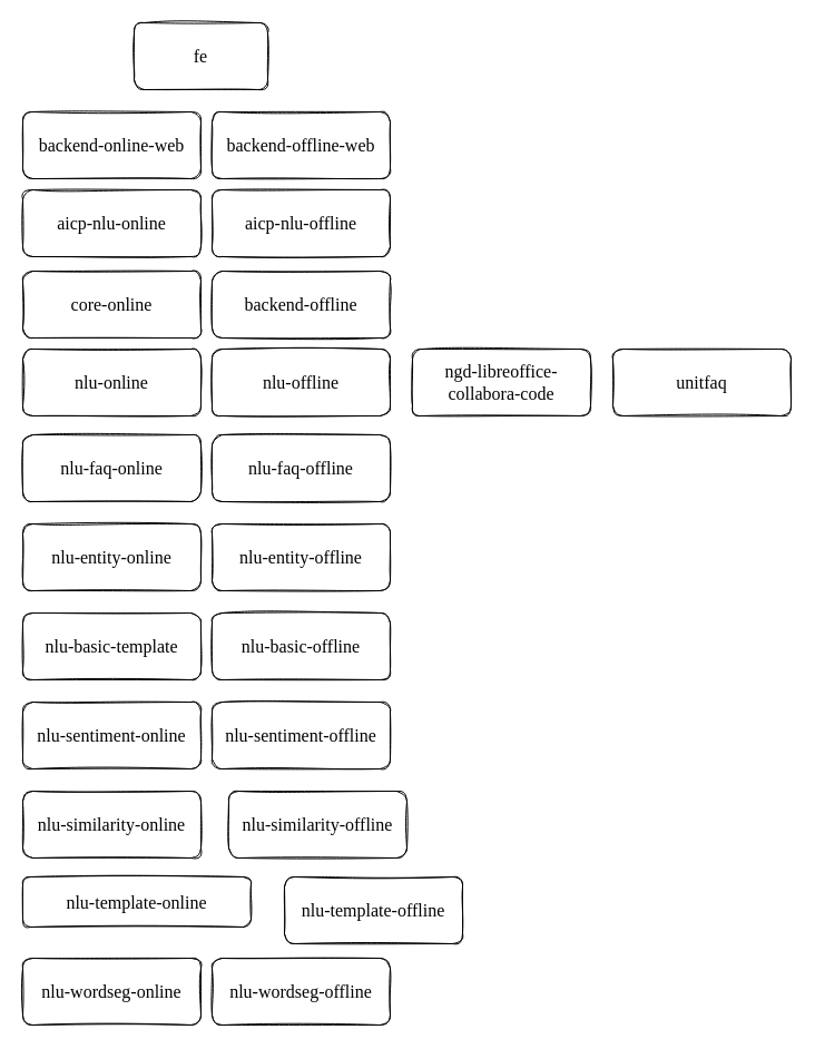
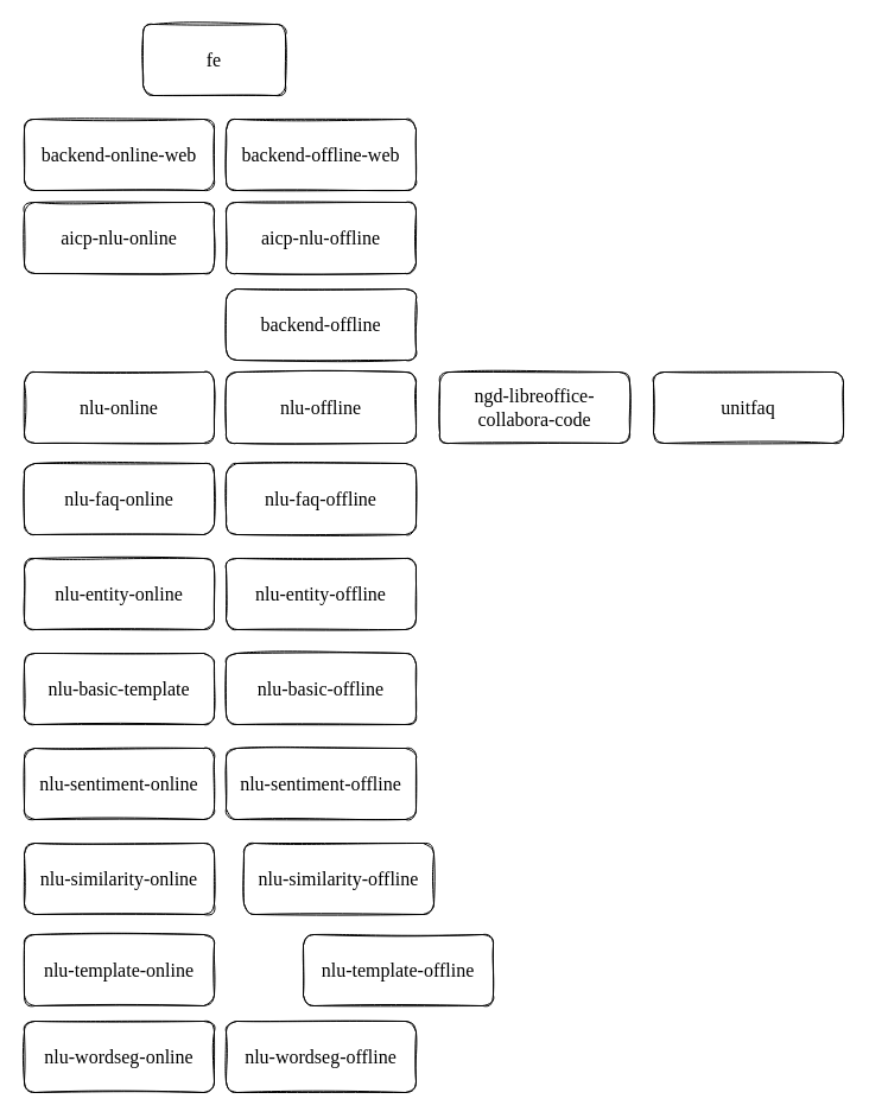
  <mxCell id="0" />
  <mxCell id="1" parent="0" />
  <mxCell id="2" value="fe" style="rounded=1;whiteSpace=wrap;html=1;sketch=1;fontFamily=Comic Sans MS;fontSize=16;" vertex="1" parent="1"><mxGeometry x="120" y="20" width="120" height="60" as="geometry" /></mxCell>
  <mxCell id="3" value="backend-offline-web" style="rounded=1;whiteSpace=wrap;html=1;sketch=1;fontFamily=Comic Sans MS;fontSize=16;" vertex="1" parent="1"><mxGeometry x="190" y="100" width="160" height="60" as="geometry" /></mxCell>
  <mxCell id="4" value="backend-online-web" style="rounded=1;whiteSpace=wrap;html=1;sketch=1;fontFamily=Comic Sans MS;fontSize=16;" vertex="1" parent="1"><mxGeometry x="20" y="100" width="160" height="60" as="geometry" /></mxCell>
  <mxCell id="5" value="aicp-nlu-offline" style="rounded=1;whiteSpace=wrap;html=1;sketch=1;fontFamily=Comic Sans MS;fontSize=16;" vertex="1" parent="1"><mxGeometry x="190" y="170" width="160" height="60" as="geometry" /></mxCell>
  <mxCell id="6" value="aicp-nlu-online" style="rounded=1;whiteSpace=wrap;html=1;sketch=1;fontFamily=Comic Sans MS;fontSize=16;" vertex="1" parent="1"><mxGeometry x="20" y="170" width="160" height="60" as="geometry" /></mxCell>
  <mxCell id="7" value="nlu-offline" style="rounded=1;whiteSpace=wrap;html=1;sketch=1;fontFamily=Comic Sans MS;fontSize=16;" vertex="1" parent="1"><mxGeometry x="190" y="313" width="160" height="60" as="geometry" /></mxCell>
  <mxCell id="8" value="nlu-online" style="rounded=1;whiteSpace=wrap;html=1;sketch=1;fontFamily=Comic Sans MS;fontSize=16;" vertex="1" parent="1"><mxGeometry x="20" y="313" width="160" height="60" as="geometry" /></mxCell>
  <mxCell id="9" value="ngd-libreoffice-collabora-code" style="rounded=1;whiteSpace=wrap;html=1;sketch=1;fontFamily=Comic Sans MS;fontSize=16;" vertex="1" parent="1"><mxGeometry x="370" y="313" width="160" height="60" as="geometry" /></mxCell>
  <mxCell id="10" value="unitfaq" style="rounded=1;whiteSpace=wrap;html=1;sketch=1;fontFamily=Comic Sans MS;fontSize=16;" vertex="1" parent="1"><mxGeometry x="550" y="313" width="160" height="60" as="geometry" /></mxCell>
- <mxCell id="11" value="core-online" style="rounded=1;whiteSpace=wrap;html=1;sketch=1;fontFamily=Comic Sans MS;fontSize=16;" vertex="1" parent="1"><mxGeometry x="20" y="243" width="160" height="60" as="geometry" /></mxCell>
  <mxCell id="12" value="backend-offline" style="rounded=1;whiteSpace=wrap;html=1;sketch=1;fontFamily=Comic Sans MS;fontSize=16;" vertex="1" parent="1"><mxGeometry x="190" y="243" width="160" height="60" as="geometry" /></mxCell>
  <mxCell id="13" value="nlu-faq-online" style="rounded=1;whiteSpace=wrap;html=1;sketch=1;fontFamily=Comic Sans MS;fontSize=16;" vertex="1" parent="1"><mxGeometry x="20" y="390" width="160" height="60" as="geometry" /></mxCell>
  <mxCell id="14" value="nlu-faq-offline" style="rounded=1;whiteSpace=wrap;html=1;sketch=1;fontFamily=Comic Sans MS;fontSize=16;" vertex="1" parent="1"><mxGeometry x="190" y="390" width="160" height="60" as="geometry" /></mxCell>
  <mxCell id="15" value="nlu-entity-online" style="rounded=1;whiteSpace=wrap;html=1;sketch=1;fontFamily=Comic Sans MS;fontSize=16;" vertex="1" parent="1"><mxGeometry x="20" y="470" width="160" height="60" as="geometry" /></mxCell>
  <mxCell id="16" value="nlu-entity-offline" style="rounded=1;whiteSpace=wrap;html=1;sketch=1;fontFamily=Comic Sans MS;fontSize=16;" vertex="1" parent="1"><mxGeometry x="190" y="470" width="160" height="60" as="geometry" /></mxCell>
  <mxCell id="17" value="nlu-basic-template" style="rounded=1;whiteSpace=wrap;html=1;sketch=1;fontFamily=Comic Sans MS;fontSize=16;" vertex="1" parent="1"><mxGeometry x="20" y="550" width="160" height="60" as="geometry" /></mxCell>
  <mxCell id="18" value="nlu-basic-offline" style="rounded=1;whiteSpace=wrap;html=1;sketch=1;fontFamily=Comic Sans MS;fontSize=16;" vertex="1" parent="1"><mxGeometry x="190" y="550" width="160" height="60" as="geometry" /></mxCell>
  <mxCell id="19" value="nlu-sentiment-online" style="rounded=1;whiteSpace=wrap;html=1;sketch=1;fontFamily=Comic Sans MS;fontSize=16;" vertex="1" parent="1"><mxGeometry x="20" y="630" width="160" height="60" as="geometry" /></mxCell>
  <mxCell id="20" value="nlu-sentiment-offline" style="rounded=1;whiteSpace=wrap;html=1;sketch=1;fontFamily=Comic Sans MS;fontSize=16;" vertex="1" parent="1"><mxGeometry x="190" y="630" width="160" height="60" as="geometry" /></mxCell>
  <mxCell id="21" value="nlu-similarity-online" style="rounded=1;whiteSpace=wrap;html=1;sketch=1;fontFamily=Comic Sans MS;fontSize=16;" vertex="1" parent="1"><mxGeometry x="20" y="710" width="160" height="60" as="geometry" /></mxCell>
  <mxCell id="22" value="nlu-similarity-offline" style="rounded=1;whiteSpace=wrap;html=1;sketch=1;fontFamily=Comic Sans MS;fontSize=16;" vertex="1" parent="1"><mxGeometry x="205" y="710" width="160" height="60" as="geometry" /></mxCell>
- <mxCell id="23" value="nlu-template-online" style="rounded=1;whiteSpace=wrap;html=1;sketch=1;fontFamily=Comic Sans MS;fontSize=16;" vertex="1" parent="1"><mxGeometry x="20" y="787" width="205" height="45" as="geometry" /></mxCell>
+ <mxCell id="23" value="nlu-template-online" style="rounded=1;whiteSpace=wrap;html=1;sketch=1;fontFamily=Comic Sans MS;fontSize=16;" vertex="1" parent="1"><mxGeometry x="20" y="787" width="160" height="60" as="geometry" /></mxCell>
  <mxCell id="24" value="nlu-template-offline" style="rounded=1;whiteSpace=wrap;html=1;sketch=1;fontFamily=Comic Sans MS;fontSize=16;" vertex="1" parent="1"><mxGeometry x="255" y="787" width="160" height="60" as="geometry" /></mxCell>
  <mxCell id="25" value="nlu-wordseg-online" style="rounded=1;whiteSpace=wrap;html=1;sketch=1;fontFamily=Comic Sans MS;fontSize=16;" vertex="1" parent="1"><mxGeometry x="20" y="860" width="160" height="60" as="geometry" /></mxCell>
  <mxCell id="26" value="nlu-wordseg-offline" style="rounded=1;whiteSpace=wrap;html=1;sketch=1;fontFamily=Comic Sans MS;fontSize=16;" vertex="1" parent="1"><mxGeometry x="190" y="860" width="160" height="60" as="geometry" /></mxCell>
